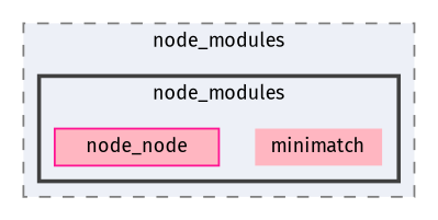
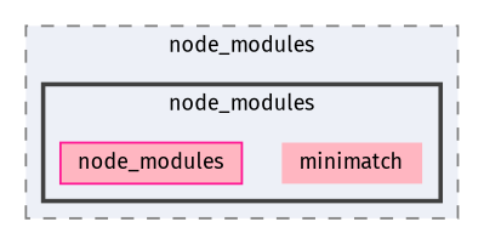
  digraph {
    compound=true
    fontname="Fira Sans"
    node [fontname="Fira Sans" fontsize=10 style=filled fillcolor=lightpink]
    n1 [height=0.2 label=minimatch shape=plaintext width=0.4 color=blue]
-   n2 [color=deeppink height=0.2 label=node_node shape=box width=0.4]
+   n2 [color=deeppink height=0.2 label=node_modules shape=box width=0.4]
    subgraph cluster_1 {
      bgcolor="#edf0f7"
      fontsize=10
      label=node_modules
      pencolor=grey50
      style="filled,dashed"
      subgraph cluster_2 {
        bgcolor="#edf0f7"
        fontsize=10
        pencolor=grey25
        style="filled,bold"
        n1
        n2
      }
    }
  }
